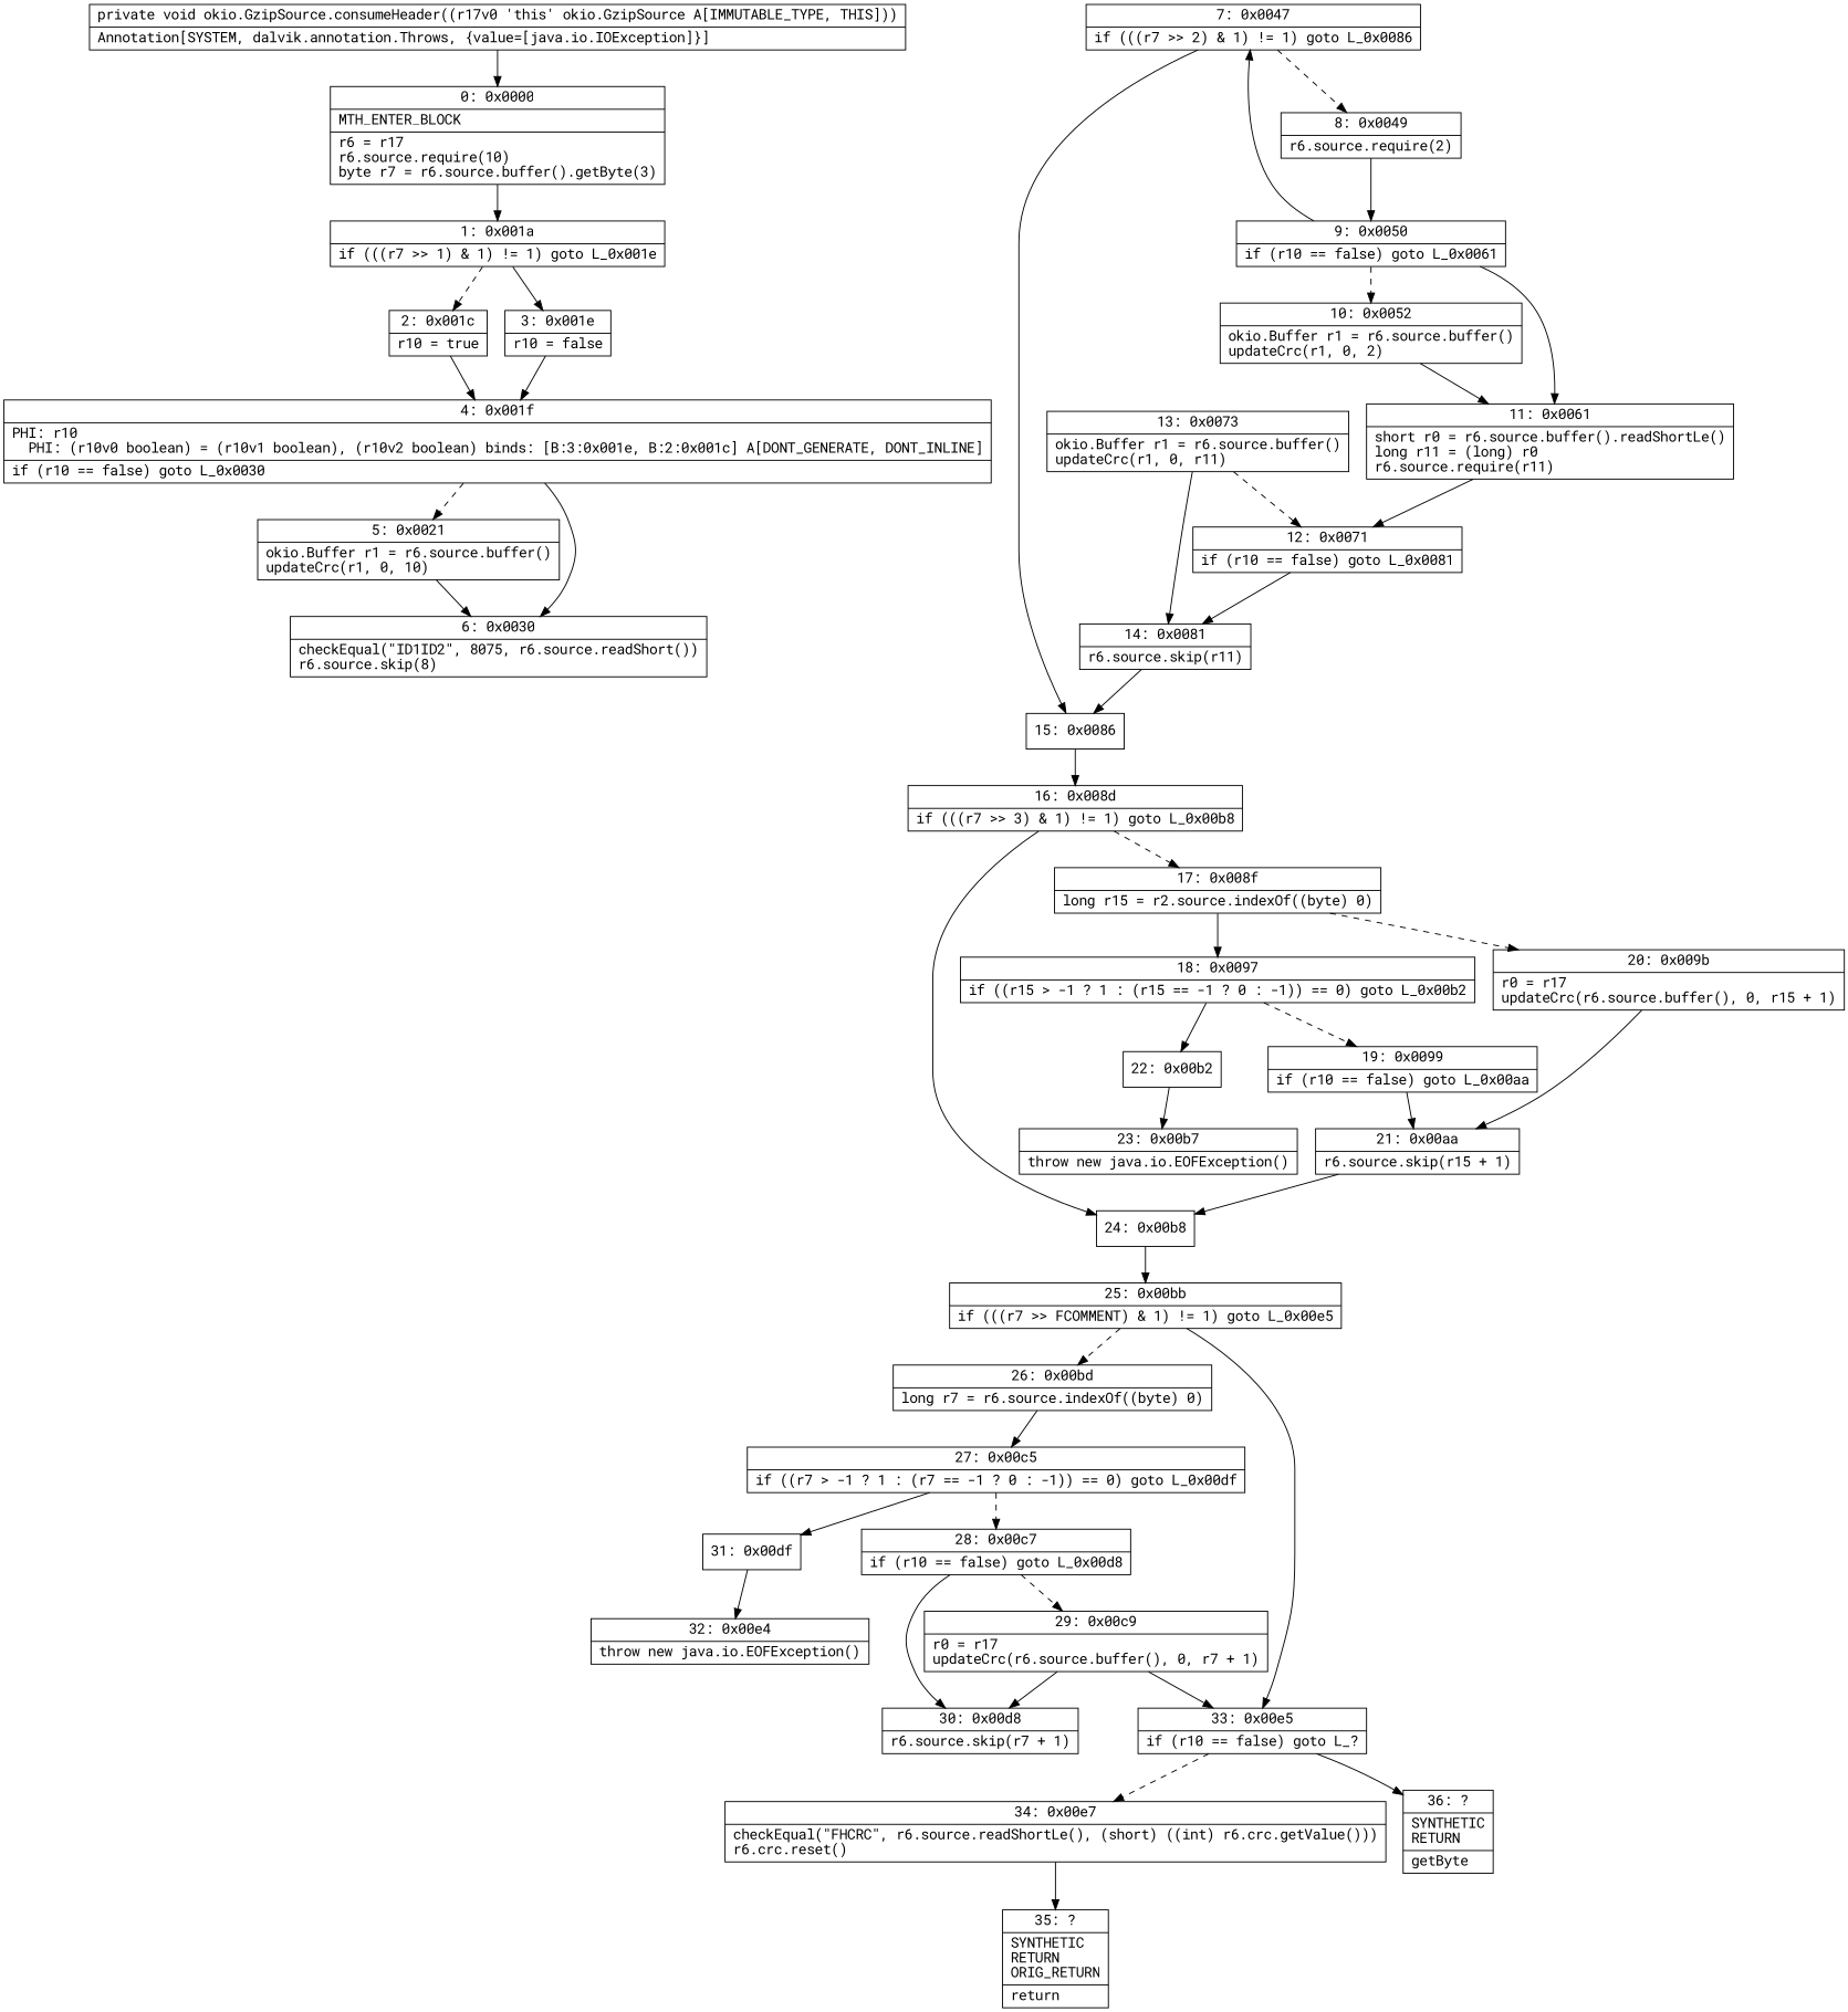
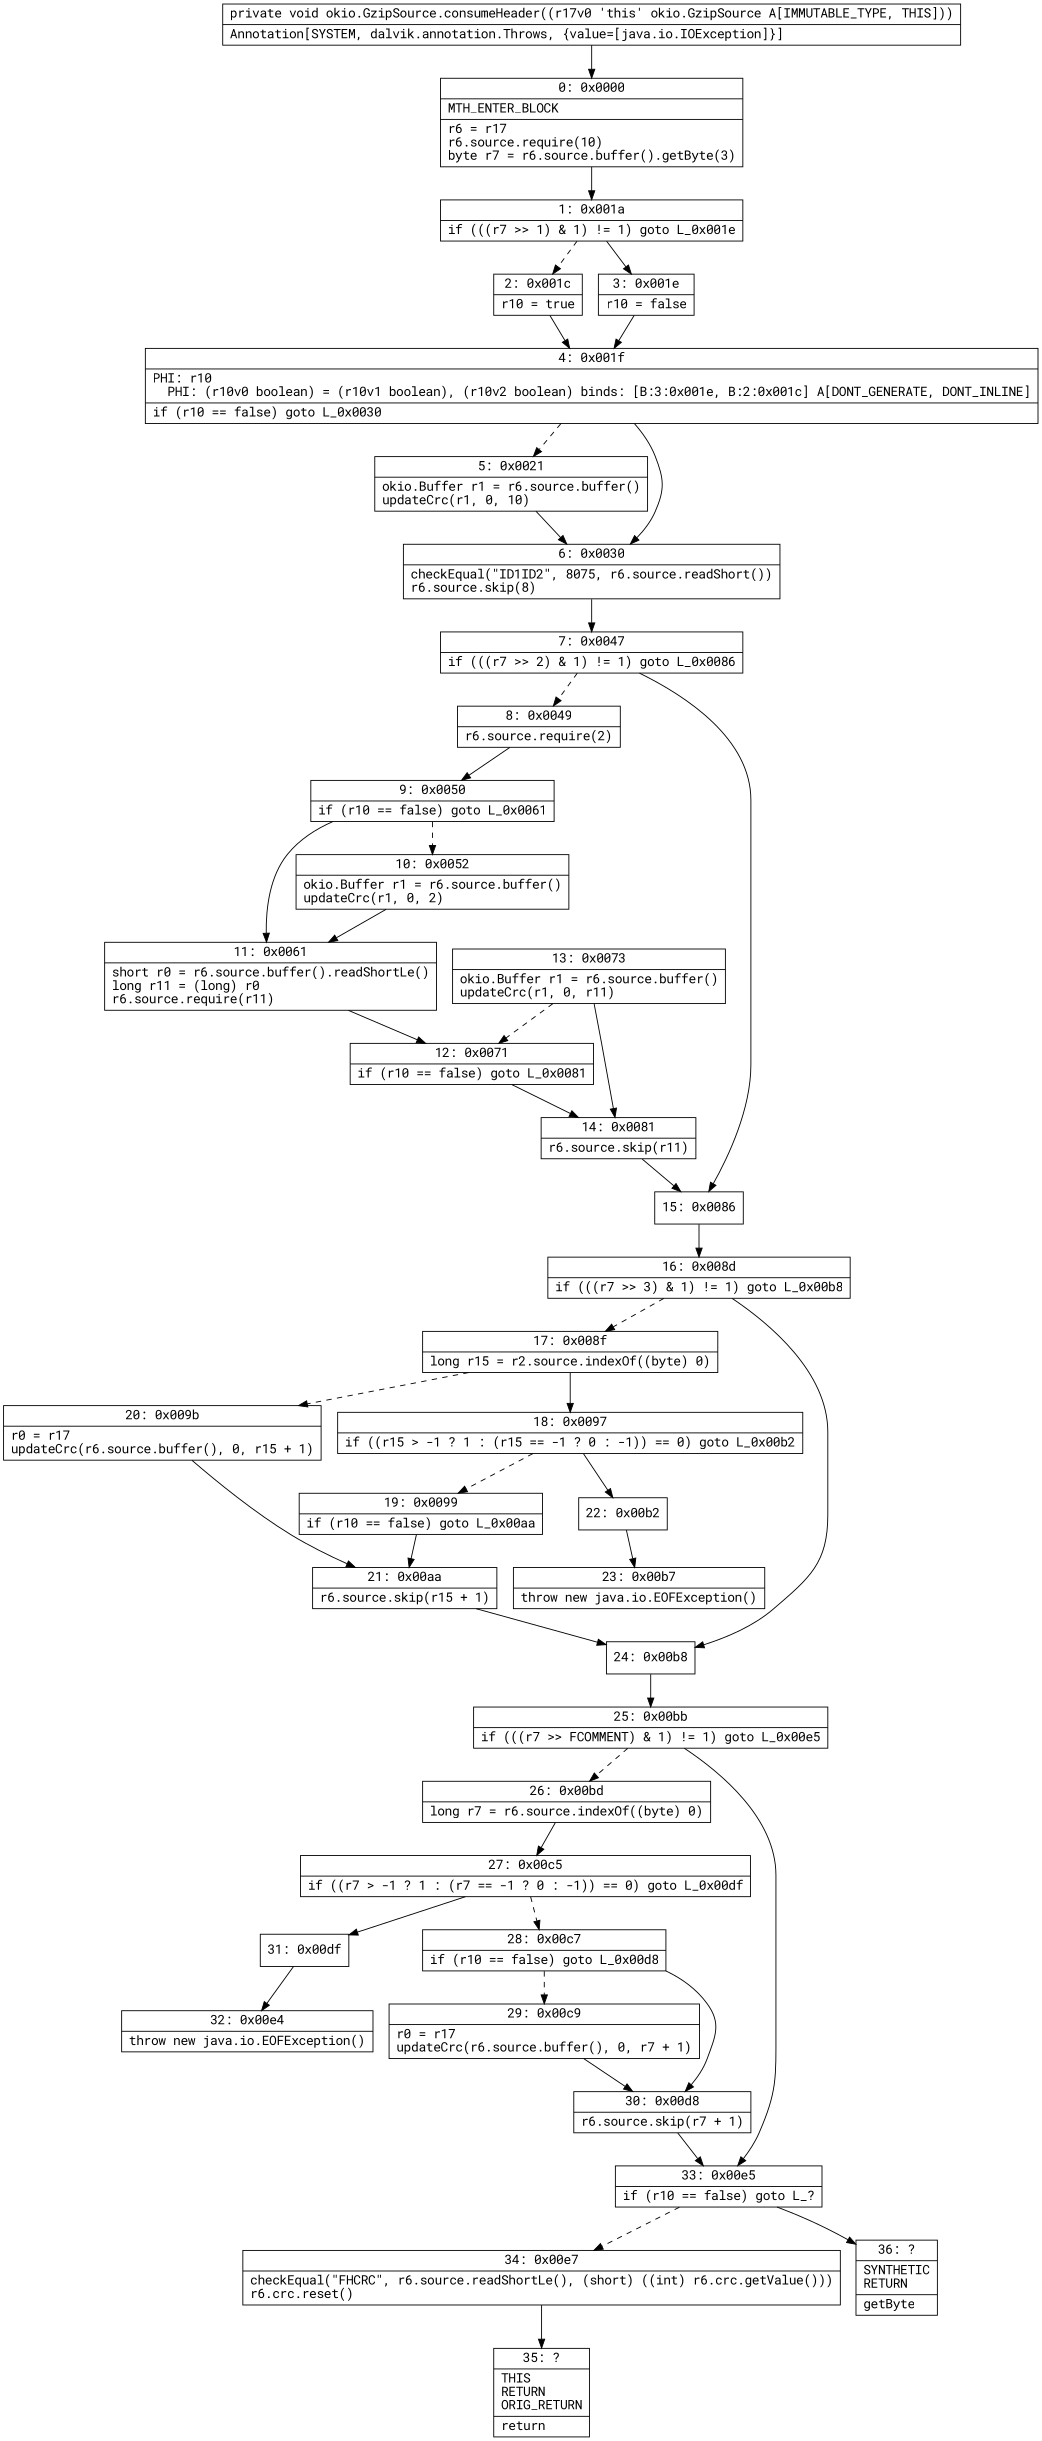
  digraph {
    fontname="Roboto Mono"
    node [fontname="Roboto Mono" shape=record]
    edge [fontname="Roboto Mono"]
    n1 [label="{0\:\ 0x0000|MTH_ENTER_BLOCK\l|r6 = r17\lr6.source.require(10)\lbyte r7 = r6.source.buffer().getByte(3)\l}"]
    n2 [label="{1\:\ 0x001a|if (((r7 \>\> 1) & 1) != 1) goto L_0x001e\l}"]
    n3 [label="{2\:\ 0x001c|r10 = true\l}"]
    n4 [label="{3\:\ 0x001e|r10 = false\l}"]
    n5 [label="{4\:\ 0x001f|PHI: r10 \l  PHI: (r10v0 boolean) = (r10v1 boolean), (r10v2 boolean) binds: [B:3:0x001e, B:2:0x001c] A[DONT_GENERATE, DONT_INLINE]\l|if (r10 == false) goto L_0x0030\l}"]
    n6 [label="{5\:\ 0x0021|okio.Buffer r1 = r6.source.buffer()\lupdateCrc(r1, 0, 10)\l}"]
    n7 [label="{6\:\ 0x0030|checkEqual(\"ID1ID2\", 8075, r6.source.readShort())\lr6.source.skip(8)\l}"]
    n8 [label="{7\:\ 0x0047|if (((r7 \>\> 2) & 1) != 1) goto L_0x0086\l}"]
    n9 [label="{8\:\ 0x0049|r6.source.require(2)\l}"]
    n10 [label="{15\:\ 0x0086}"]
    n11 [label="{9\:\ 0x0050|if (r10 == false) goto L_0x0061\l}"]
    n12 [label="{16\:\ 0x008d|if (((r7 \>\> 3) & 1) != 1) goto L_0x00b8\l}"]
    n13 [label="{10\:\ 0x0052|okio.Buffer r1 = r6.source.buffer()\lupdateCrc(r1, 0, 2)\l}"]
    n14 [label="{11\:\ 0x0061|short r0 = r6.source.buffer().readShortLe()\llong r11 = (long) r0\lr6.source.require(r11)\l}"]
    n15 [label="{12\:\ 0x0071|if (r10 == false) goto L_0x0081\l}"]
    n16 [label="{14\:\ 0x0081|r6.source.skip(r11)\l}"]
    n17 [label="{13\:\ 0x0073|okio.Buffer r1 = r6.source.buffer()\lupdateCrc(r1, 0, r11)\l}"]
    n18 [label="{17\:\ 0x008f|long r15 = r2.source.indexOf((byte) 0)\l}"]
    n19 [label="{24\:\ 0x00b8}"]
    n20 [label="{18\:\ 0x0097|if ((r15 \> \-1 ? 1 : (r15 == \-1 ? 0 : \-1)) == 0) goto L_0x00b2\l}"]
    n21 [label="{20\:\ 0x009b|r0 = r17\lupdateCrc(r6.source.buffer(), 0, r15 + 1)\l}"]
    n22 [label="{25\:\ 0x00bb|if (((r7 \>\> FCOMMENT) & 1) != 1) goto L_0x00e5\l}"]
    n23 [label="{19\:\ 0x0099|if (r10 == false) goto L_0x00aa\l}"]
    n24 [label="{22\:\ 0x00b2}"]
    n25 [label="{21\:\ 0x00aa|r6.source.skip(r15 + 1)\l}"]
    n26 [label="{23\:\ 0x00b7|throw new java.io.EOFException()\l}"]
    n27 [label="{26\:\ 0x00bd|long r7 = r6.source.indexOf((byte) 0)\l}"]
    n28 [label="{33\:\ 0x00e5|if (r10 == false) goto L_?\l}"]
    n29 [label="{27\:\ 0x00c5|if ((r7 \> \-1 ? 1 : (r7 == \-1 ? 0 : \-1)) == 0) goto L_0x00df\l}"]
    n30 [label="{34\:\ 0x00e7|checkEqual(\"FHCRC\", r6.source.readShortLe(), (short) ((int) r6.crc.getValue()))\lr6.crc.reset()\l}"]
    n31 [label="{36\:\ ?|SYNTHETIC\lRETURN\l|getByte\l}"]
    n32 [label="{28\:\ 0x00c7|if (r10 == false) goto L_0x00d8\l}"]
    n33 [label="{31\:\ 0x00df}"]
    n34 [label="{29\:\ 0x00c9|r0 = r17\lupdateCrc(r6.source.buffer(), 0, r7 + 1)\l}"]
    n35 [label="{30\:\ 0x00d8|r6.source.skip(r7 + 1)\l}"]
    n36 [label="{32\:\ 0x00e4|throw new java.io.EOFException()\l}"]
-   n37 [label="{35\:\ ?|SYNTHETIC\lRETURN\lORIG_RETURN\l|return\l}"]
+   n37 [label="{35\:\ ?|THIS\lRETURN\lORIG_RETURN\l|return\l}"]
    n38 [label="{private void okio.GzipSource.consumeHeader((r17v0 'this' okio.GzipSource A[IMMUTABLE_TYPE, THIS]))  | Annotation[SYSTEM, dalvik.annotation.Throws, \{value=[java.io.IOException]\}]\l}"]
    n1 -> n2
    n2 -> n3 [style=dashed]
    n2 -> n4
    n3 -> n5
    n4 -> n5
    n5 -> n6 [style=dashed]
    n5 -> n7
    n6 -> n7
-   n11 -> n8
+   n7 -> n8
    n8 -> n9 [style=dashed]
    n8 -> n10
    n9 -> n11
    n10 -> n12
    n11 -> n13 [style=dashed]
    n11 -> n14
    n12 -> n18 [style=dashed]
    n12 -> n19
    n13 -> n14
    n14 -> n15
    n15 -> n16
    n16 -> n10
    n17 -> n15 [style=dashed]
    n17 -> n16
    n18 -> n20
    n18 -> n21 [style=dashed]
    n19 -> n22
    n20 -> n23 [style=dashed]
    n20 -> n24
    n21 -> n25
    n22 -> n27 [style=dashed]
    n22 -> n28
    n23 -> n25
    n24 -> n26
    n25 -> n19
    n27 -> n29
    n28 -> n30 [style=dashed]
    n28 -> n31
    n29 -> n32 [style=dashed]
    n29 -> n33
    n30 -> n37
    n32 -> n34 [style=dashed]
    n32 -> n35
    n33 -> n36
    n34 -> n35
-   n34 -> n28
+   n35 -> n28
    n38 -> n1
  }
